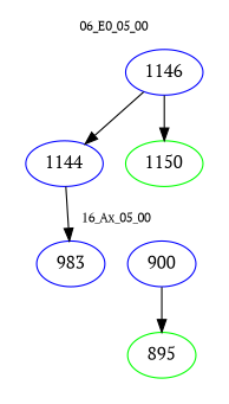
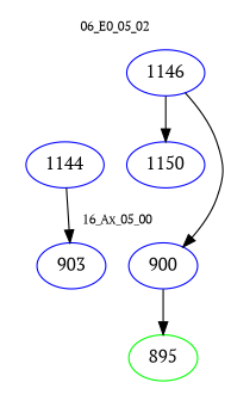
  digraph {
    fontname="PT Serif"
    node [color=blue fontname="PT Serif"]
    edge [color=black fontname="PT Serif"]
    n1 [label=900]
    n2 [color=green label=895]
-   n3 [label=983]
+   n3 [label=903]
    n4 [label=1146]
    n5 [label=1144]
-   n6 [color=green label=1150]
+   n6 [label=1150]
    subgraph cluster_1 {
      color=white
      fontsize=10
      label="16_Ax_05_00"
      n1
      n2
      n3
    }
    subgraph cluster_2 {
      color=white
      fontsize=10
-     label="06_E0_05_00"
+     label="06_E0_05_02"
      n4
      n5
      n6
    }
    n1 -> n2
-   n4 -> n5
+   n4 -> n1
    n4 -> n6
    n5 -> n3
  }
